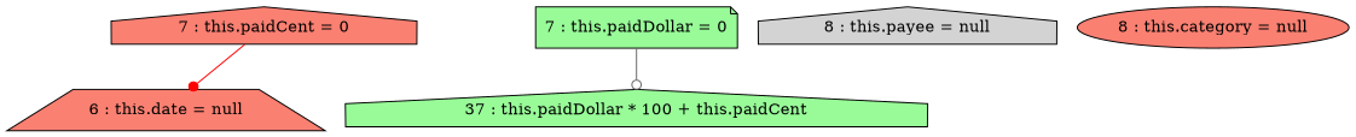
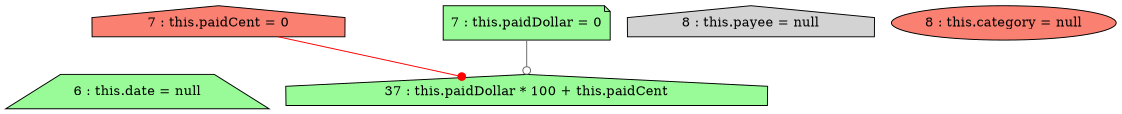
  digraph {
    node [style=filled fillcolor=palegreen shape=house]
    edge [style=solid]
-   "6 : this.date = null" [fillcolor=salmon shape=trapezium]
+   "6 : this.date = null" [shape=trapezium]
    "7 : this.paidDollar = 0" [shape=note]
    "37 : this.paidDollar * 100 + this.paidCent"
    "7 : this.paidCent = 0" [fillcolor=salmon]
    "8 : this.payee = null" [fillcolor=lightgrey]
    "8 : this.category = null" [fillcolor=salmon shape=ellipse]
    "7 : this.paidDollar = 0" -> "37 : this.paidDollar * 100 + this.paidCent" [color=gray40 arrowhead=odot]
-   "7 : this.paidCent = 0" -> "6 : this.date = null" [color=red arrowhead=dot]
+   "7 : this.paidCent = 0" -> "37 : this.paidDollar * 100 + this.paidCent" [color=red arrowhead=dot]
  }
